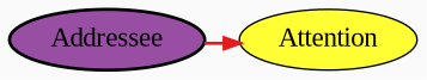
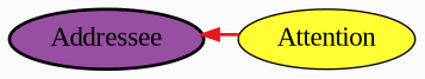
  digraph {
    bgcolor=gray98
    nodesep=0.1
    rankdir=LR
    ranksep=0.3
    fontname="Liberation Serif"
    node [fontname="Liberation Serif" fontsize=17]
    n1 [fillcolor="#984EA3" label=Addressee style="filled,bold"]
    n2 [fillcolor="#FFFF33" label=Attention style=filled]
-   n1 -> n2 [color="#E41A1C" style=bold fontname="Liberation Serif"]
+   n2 -> n1 [color="#E41A1C" style=bold fontname="Liberation Serif"]
  }
